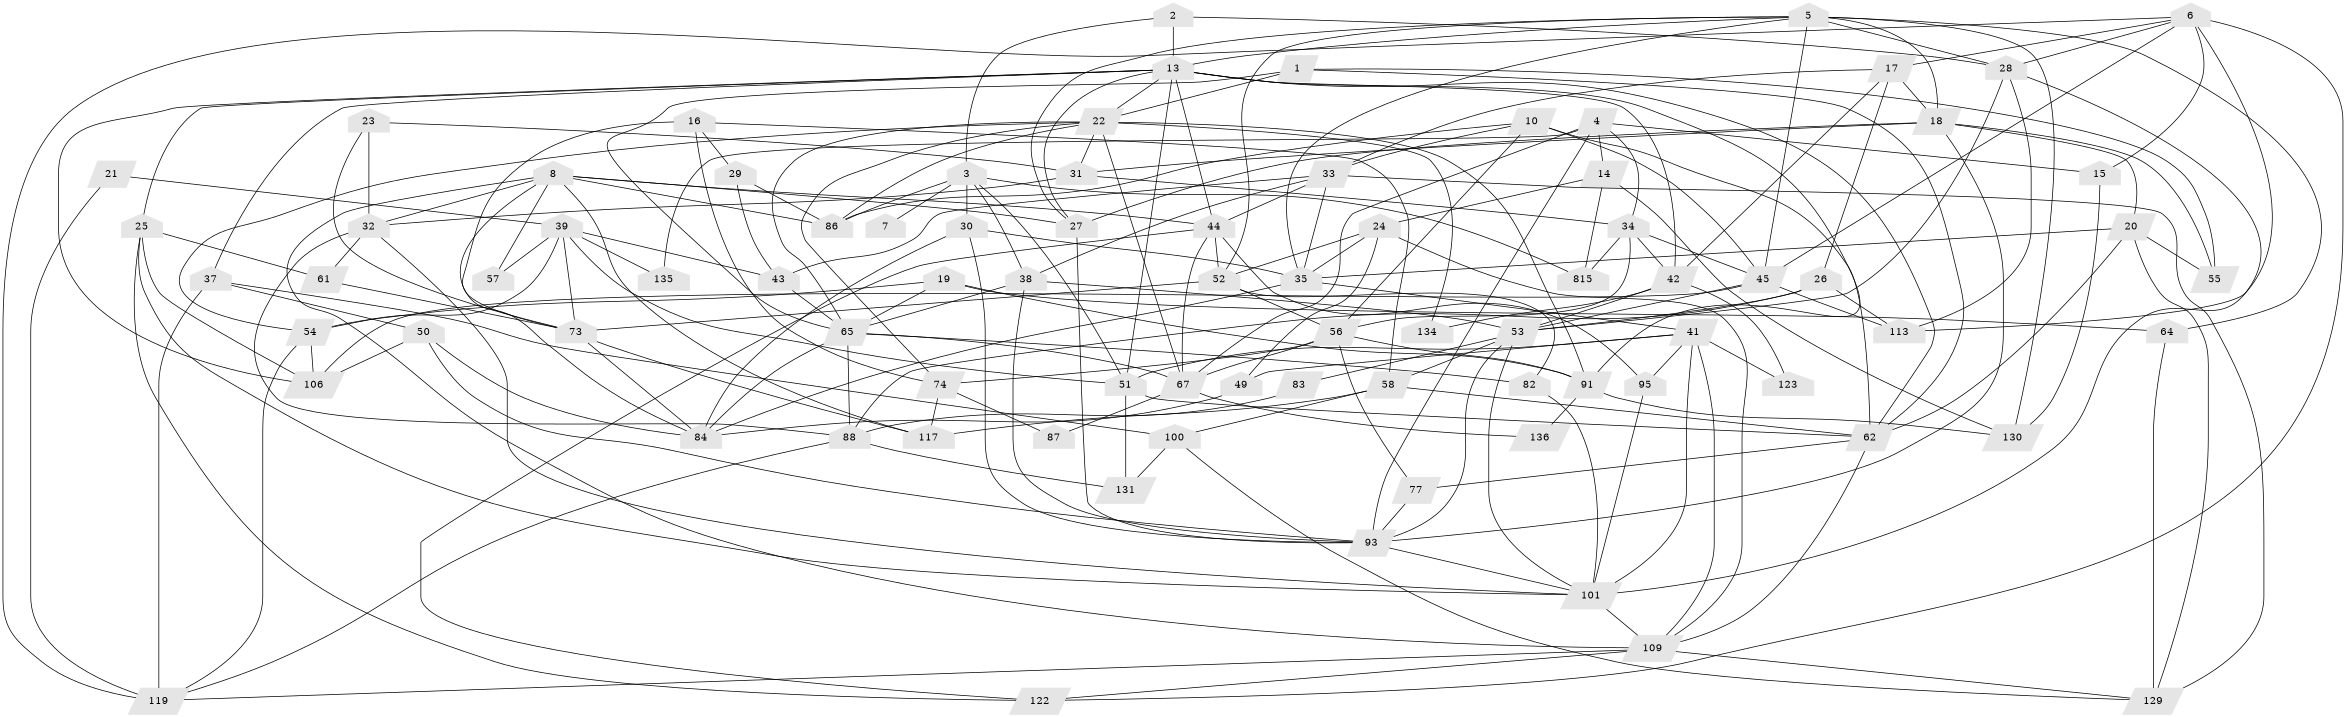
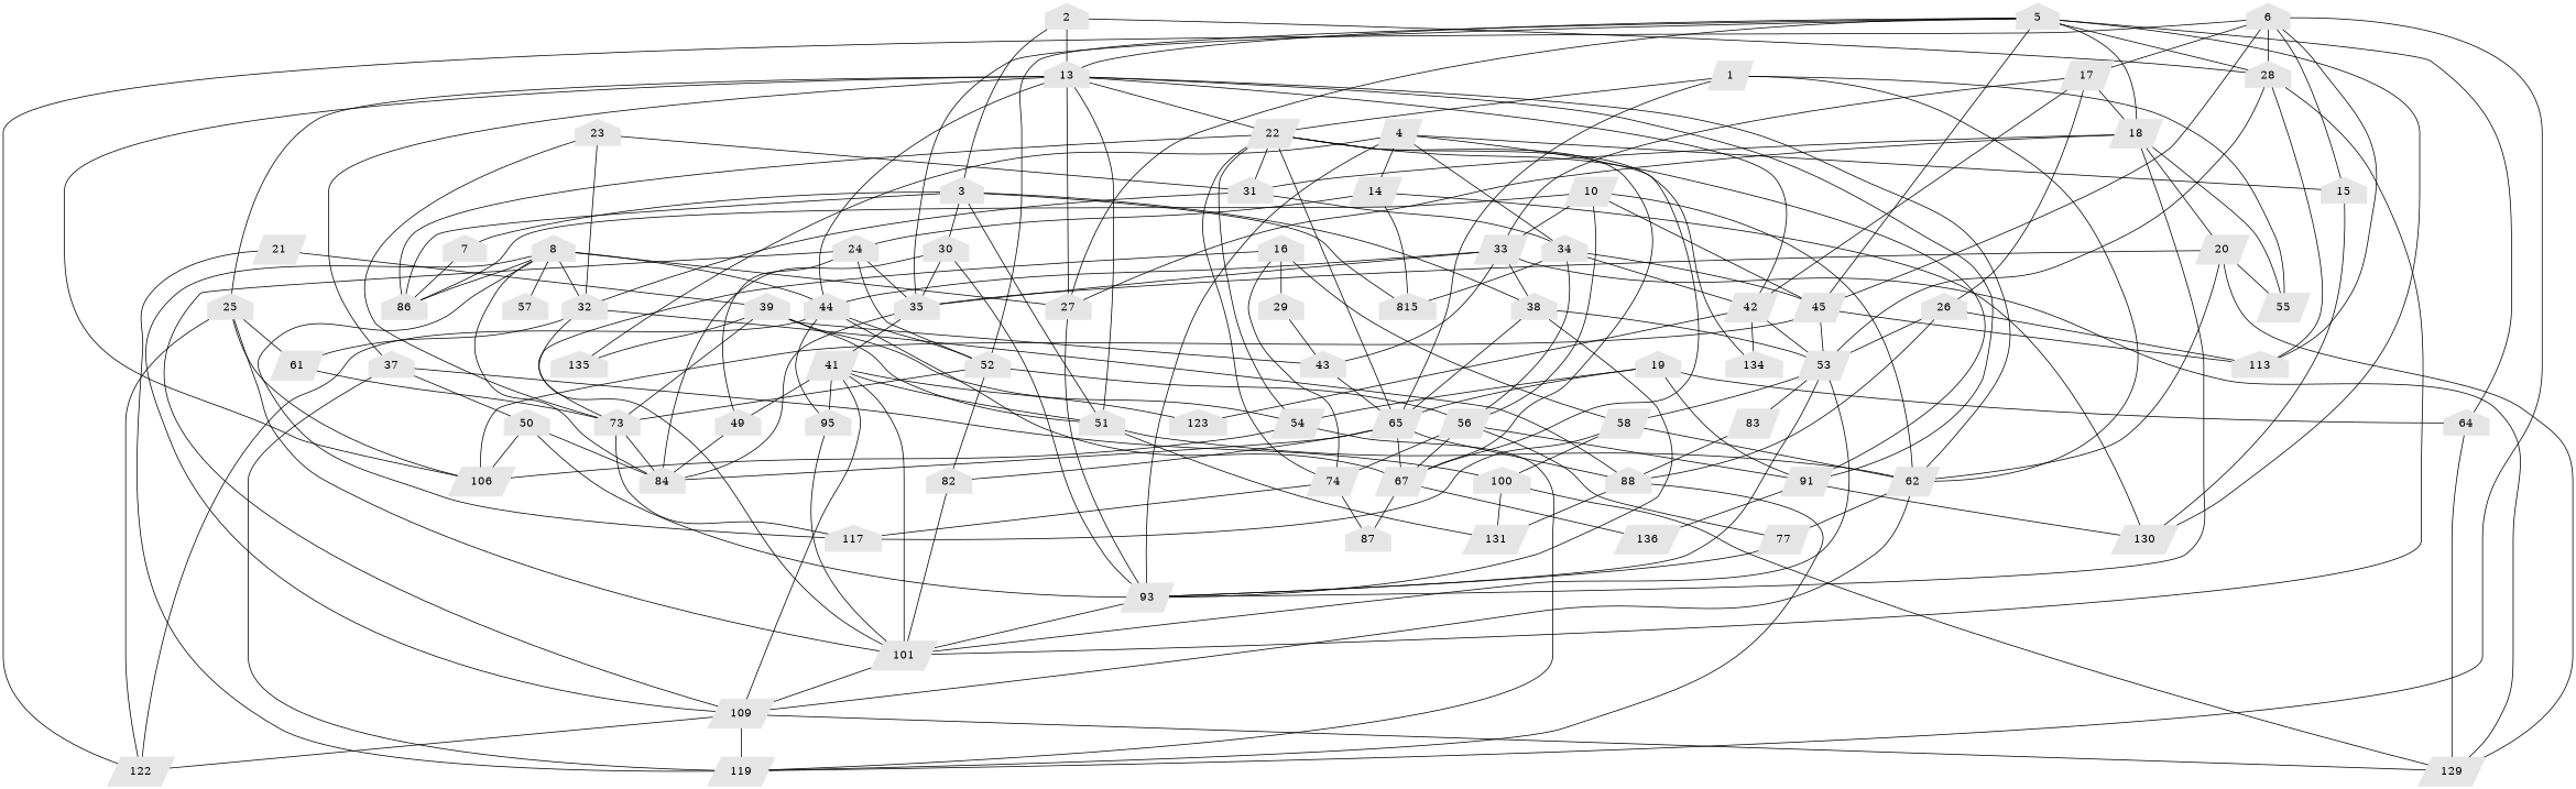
  graph {
    node [color=gray90 shape=house style=filled]
    1 [shape=parallelogram super="+103"]
    22 [shape=parallelogram super="+104"]
    55 [shape=parallelogram]
    62 [shape=parallelogram super="+68"]
    65 [shape=parallelogram super="+102"]
    86 [super="+92"]
    67 [shape=parallelogram super="+99"]
    54 [shape=parallelogram super="+63"]
    91 [shape=parallelogram super="+94"]
    74 [shape=parallelogram super="+89"]
    31 [super="+80"]
    134
    109 [shape=parallelogram super="+112"]
    77 [shape=parallelogram]
    84 [super="+90"]
    88 [super="+97"]
    82
    3 [super="+98"]
    7
    30 [super="+47"]
    38 [super="+85"]
    51 [super="+81"]
    n23 [label=815 super="+120"]
    2
    13 [super="+107"]
    28 [super="+75"]
    27 [super="+132"]
    44 [super="+76"]
    25
    37 [super="+60"]
    42 [shape=parallelogram]
    106 [shape=parallelogram super="+116"]
    113
    101 [shape=parallelogram super="+105"]
    53 [shape=parallelogram super="+127"]
    93 [shape=parallelogram super="+110"]
    35 [super="+36"]
    131 [shape=parallelogram]
    4 [shape=parallelogram super="+59"]
    14 [shape=parallelogram]
    15
    34 [super="+46"]
    135
    130 [shape=parallelogram]
    24 [super="+72"]
    45 [shape=parallelogram super="+118"]
    56 [shape=parallelogram super="+69"]
    87
    136 [shape=parallelogram]
    5 [super="+11"]
    18 [shape=parallelogram super="+70"]
    52
    64
    20 [shape=parallelogram]
    41 [shape=parallelogram super="+71"]
    73 [super="+79"]
    129 [shape=parallelogram super="+133"]
    6 [super="+96"]
    17 [shape=parallelogram super="+108"]
    119 [shape=parallelogram super="+124"]
    122 [shape=parallelogram super="+126"]
    33 [shape=parallelogram super="+40"]
    26
    8 [super="+66"]
    32 [super="+125"]
    57
    117
    61 [shape=parallelogram]
    95
    49
    10 [shape=parallelogram super="+121"]
    43 [super="+128"]
    58 [shape=parallelogram super="+111"]
    100
    50 [super="+114"]
    123
    16
    29
    19 [super="+78"]
    39 [super="+48"]
    21 [shape=parallelogram]
    23
    83 [shape=parallelogram]
    1 -- 22
    1 -- 55
    1 -- 62
    1 -- 65
    22 -- 65
    22 -- 86
    22 -- 67
    22 -- 54
    22 -- 91
    22 -- 74
    22 -- 31
    22 -- 134
    62 -- 109
    62 -- 77
    65 -- 67
    65 -- 84
    65 -- 88
    65 -- 82
    67 -- 87
    67 -- 136
    54 -- 106
    54 -- 119
    91 -- 130
    91 -- 136
    74 -- 87
    74 -- 117
    31 -- 34
    31 -- 32
    109 -- 129
    109 -- 119
    109 -- 122
    77 -- 93
    88 -- 131
    88 -- 119
    82 -- 101
    3 -- 86
    3 -- 7
    3 -- 30
    3 -- 38
    3 -- 51
    3 -- n23
-   29 -- 86
+   7 -- 86
    30 -- 84
    30 -- 93
    30 -- 35
    38 -- 65
    38 -- 53
    38 -- 93
    51 -- 62
    51 -- 131
    2 -- 3
    2 -- 13
    2 -- 28
    13 -- 22
    13 -- 62
    13 -- 91
    13 -- 51
    13 -- 27
    13 -- 44
    13 -- 25
    13 -- 37
    13 -- 42
    13 -- 106
    28 -- 113
    28 -- 101
    28 -- 53
    27 -- 93
    44 -- 67
    44 -- 52
    44 -- 122
    44 -- 95
    25 -- 106
    25 -- 101
    25 -- 122
    25 -- 61
    37 -- 119 [weight=2]
    37 -- 100
    37 -- 50
    42 -- 134
    42 -- 53
    42 -- 123
    101 -- 109
    53 -- 101
    53 -- 93
    53 -- 58
    53 -- 83
    93 -- 101
    35 -- 84
    35 -- 41
    4 -- 67
    4 -- 93
    4 -- 14
    4 -- 15
    4 -- 34
    4 -- 135
    14 -- n23
    14 -- 130
    14 -- 24
    15 -- 130
    34 -- n23
    34 -- 42
    34 -- 45
    34 -- 56
    24 -- 109
    24 -- 35
    24 -- 52
    24 -- 49
    45 -- 106 [weight=2]
    45 -- 113
    45 -- 53
    56 -- 67
    56 -- 91
    56 -- 74
    56 -- 77
    5 -- 13
    5 -- 28
    5 -- 27
    5 -- 35
    5 -- 130
    5 -- 45
    5 -- 18
    5 -- 52
    5 -- 64
    18 -- 55
    18 -- 31
    18 -- 27
    18 -- 93
    18 -- 20
    52 -- 82
    52 -- 56
    52 -- 73
    64 -- 129
    20 -- 55
    20 -- 62
    20 -- 35
    20 -- 129
    41 -- 109
    41 -- 51
    41 -- 101
    41 -- 95
    41 -- 49
    41 -- 123
    73 -- 84
    73 -- 117
    6 -- 28
    6 -- 113
    6 -- 15
    6 -- 45
    6 -- 17
    6 -- 119
    6 -- 122
    17 -- 42
    17 -- 18
    17 -- 33
    17 -- 26
    33 -- 38
    33 -- 44
    33 -- 35
    33 -- 129
    33 -- 43
    26 -- 88
    26 -- 113
    26 -- 53
    8 -- 86
    8 -- 109
    8 -- 84
    8 -- 27
    8 -- 44
    8 -- 32
    8 -- 57
    8 -- 117
    32 -- 88
    32 -- 101
    32 -- 61
    61 -- 73
    95 -- 101
    49 -- 84
    10 -- 62
    10 -- 86
    10 -- 45
    10 -- 56
    10 -- 33
    43 -- 65
    58 -- 62
    58 -- 117
    58 -- 100
    100 -- 131
    100 -- 129
    50 -- 84
    50 -- 106
    50 -- 93
    16 -- 74
    16 -- 73
    16 -- 58
    16 -- 29
    29 -- 43
    19 -- 65
    19 -- 54
    19 -- 91
    19 -- 64
    39 -- 54
    39 -- 51
    39 -- 135
    39 -- 73
-   39 -- 57
    39 -- 43
    21 -- 119
    21 -- 39
    23 -- 31
    23 -- 73
    23 -- 32
    83 -- 88
  }
